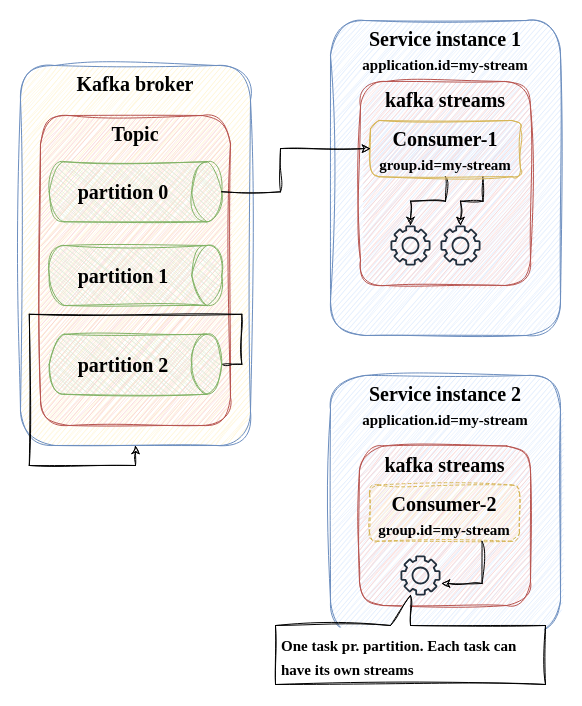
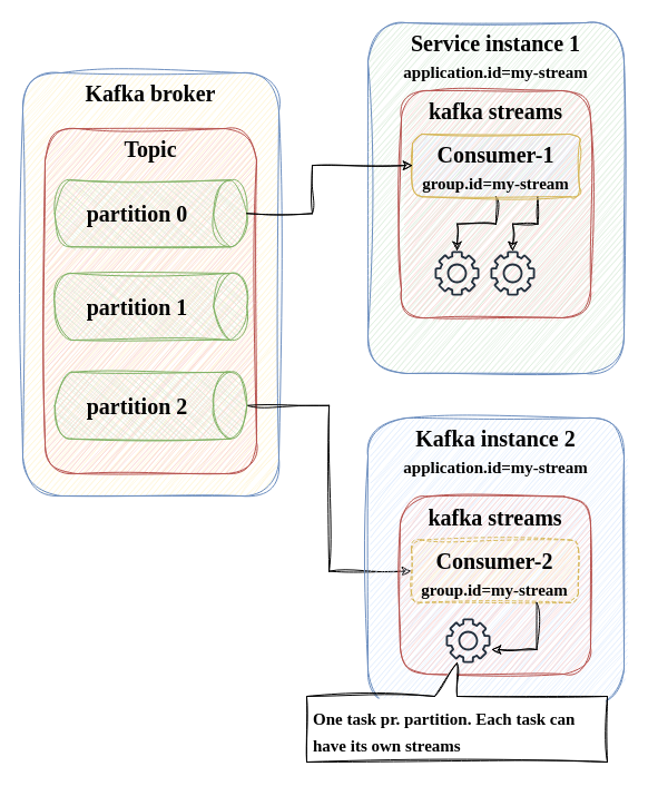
  <mxCell id="0" />
  <mxCell id="1" parent="0" />
  <mxCell id="2" value="&lt;b&gt;Kafka broker&lt;/b&gt;" style="rounded=1;whiteSpace=wrap;html=1;sketch=1;hachureGap=4;jiggle=2;curveFitting=1;fontFamily=Architects Daughter;fontSource=https%3A%2F%2Ffonts.googleapis.com%2Fcss%3Ffamily%3DArchitects%2BDaughter;fontSize=20;verticalAlign=top;fillColor=#fff2cc;strokeColor=#6c8ebf;" vertex="1" parent="1"><mxGeometry x="20" y="65" width="230" height="380" as="geometry" /></mxCell>
  <mxCell id="3" value="&lt;b&gt;Topic&lt;/b&gt;" style="rounded=1;whiteSpace=wrap;html=1;sketch=1;hachureGap=4;jiggle=2;curveFitting=1;fontFamily=Architects Daughter;fontSource=https%3A%2F%2Ffonts.googleapis.com%2Fcss%3Ffamily%3DArchitects%2BDaughter;fontSize=20;verticalAlign=top;fillColor=#f8cecc;strokeColor=#b85450;" vertex="1" parent="1"><mxGeometry x="40" y="115" width="190" height="310" as="geometry" /></mxCell>
  <mxCell id="4" value="partition 0" style="shape=cylinder3;whiteSpace=wrap;html=1;boundedLbl=1;backgroundOutline=1;size=15;sketch=1;hachureGap=4;jiggle=2;curveFitting=1;fontFamily=Architects Daughter;fontSource=https%3A%2F%2Ffonts.googleapis.com%2Fcss%3Ffamily%3DArchitects%2BDaughter;fontSize=20;rotation=90;horizontal=0;fillColor=#d5e8d4;strokeColor=#82b366;fontStyle=1" vertex="1" parent="1"><mxGeometry x="105" y="105" width="60" height="172.5" as="geometry" /></mxCell>
  <mxCell id="5" value="partition 1" style="shape=cylinder3;whiteSpace=wrap;html=1;boundedLbl=1;backgroundOutline=1;size=15;sketch=1;hachureGap=4;jiggle=2;curveFitting=1;fontFamily=Architects Daughter;fontSource=https%3A%2F%2Ffonts.googleapis.com%2Fcss%3Ffamily%3DArchitects%2BDaughter;fontSize=20;rotation=90;horizontal=0;fillColor=#d5e8d4;strokeColor=#82b366;fontStyle=1" vertex="1" parent="1"><mxGeometry x="105" y="188.75" width="60" height="172.5" as="geometry" /></mxCell>
- <mxCell id="6" style="edgeStyle=orthogonalEdgeStyle;rounded=0;sketch=1;hachureGap=4;jiggle=2;curveFitting=1;orthogonalLoop=1;jettySize=auto;html=1;exitX=0.5;exitY=0;exitDx=0;exitDy=0;exitPerimeter=0;fontFamily=Architects Daughter;fontSource=https%3A%2F%2Ffonts.googleapis.com%2Fcss%3Ffamily%3DArchitects%2BDaughter;fontSize=16;" edge="1" parent="1" source="7" target="2"><mxGeometry relative="1" as="geometry" /></mxCell>
+ <mxCell id="6" style="edgeStyle=orthogonalEdgeStyle;rounded=0;sketch=1;hachureGap=4;jiggle=2;curveFitting=1;orthogonalLoop=1;jettySize=auto;html=1;exitX=0.5;exitY=0;exitDx=0;exitDy=0;exitPerimeter=0;entryX=0;entryY=0.5;entryDx=0;entryDy=0;fontFamily=Architects Daughter;fontSource=https%3A%2F%2Ffonts.googleapis.com%2Fcss%3Ffamily%3DArchitects%2BDaughter;fontSize=16;" edge="1" parent="1" source="7" target="15"><mxGeometry relative="1" as="geometry" /></mxCell>
  <mxCell id="7" value="partition 2" style="shape=cylinder3;whiteSpace=wrap;html=1;boundedLbl=1;backgroundOutline=1;size=15;sketch=1;hachureGap=4;jiggle=2;curveFitting=1;fontFamily=Architects Daughter;fontSource=https%3A%2F%2Ffonts.googleapis.com%2Fcss%3Ffamily%3DArchitects%2BDaughter;fontSize=20;rotation=90;horizontal=0;fillColor=#d5e8d4;strokeColor=#82b366;fontStyle=1" vertex="1" parent="1"><mxGeometry x="105" y="277.5" width="60" height="172.5" as="geometry" /></mxCell>
- <mxCell id="8" value="&lt;b&gt;Service instance 1&lt;br&gt;&lt;font style=&quot;font-size: 15px;&quot;&gt;application.id=my-stream&lt;/font&gt;&lt;br&gt;&lt;/b&gt;" style="rounded=1;whiteSpace=wrap;html=1;sketch=1;hachureGap=4;jiggle=2;curveFitting=1;fontFamily=Architects Daughter;fontSource=https%3A%2F%2Ffonts.googleapis.com%2Fcss%3Ffamily%3DArchitects%2BDaughter;fontSize=20;verticalAlign=top;fillColor=#dae8fc;strokeColor=#6c8ebf;" vertex="1" parent="1"><mxGeometry x="330" y="20" width="230" height="315" as="geometry" /></mxCell>
+ <mxCell id="8" value="&lt;b&gt;Service instance 1&lt;br&gt;&lt;font style=&quot;font-size: 15px;&quot;&gt;application.id=my-stream&lt;/font&gt;&lt;br&gt;&lt;/b&gt;" style="rounded=1;whiteSpace=wrap;html=1;sketch=1;hachureGap=4;jiggle=2;curveFitting=1;fontFamily=Architects Daughter;fontSource=https%3A%2F%2Ffonts.googleapis.com%2Fcss%3Ffamily%3DArchitects%2BDaughter;fontSize=20;verticalAlign=top;fillColor=#d5e8d4;strokeColor=#6c8ebf;" vertex="1" parent="1"><mxGeometry x="330" y="20" width="230" height="315" as="geometry" /></mxCell>
  <mxCell id="9" value="&lt;b&gt;kafka streams&lt;/b&gt;" style="rounded=1;whiteSpace=wrap;html=1;sketch=1;hachureGap=4;jiggle=2;curveFitting=1;fontFamily=Architects Daughter;fontSource=https%3A%2F%2Ffonts.googleapis.com%2Fcss%3Ffamily%3DArchitects%2BDaughter;fontSize=20;verticalAlign=top;fillColor=#f8cecc;strokeColor=#b85450;" vertex="1" parent="1"><mxGeometry x="360" y="81" width="170" height="204" as="geometry" /></mxCell>
  <mxCell id="10" style="edgeStyle=orthogonalEdgeStyle;rounded=0;sketch=1;hachureGap=4;jiggle=2;curveFitting=1;orthogonalLoop=1;jettySize=auto;html=1;exitX=0.5;exitY=1;exitDx=0;exitDy=0;fontFamily=Architects Daughter;fontSource=https%3A%2F%2Ffonts.googleapis.com%2Fcss%3Ffamily%3DArchitects%2BDaughter;fontSize=16;" edge="1" parent="1" source="12" target="18"><mxGeometry relative="1" as="geometry" /></mxCell>
  <mxCell id="11" style="edgeStyle=orthogonalEdgeStyle;rounded=0;sketch=1;hachureGap=4;jiggle=2;curveFitting=1;orthogonalLoop=1;jettySize=auto;html=1;exitX=0.75;exitY=1;exitDx=0;exitDy=0;fontFamily=Architects Daughter;fontSource=https%3A%2F%2Ffonts.googleapis.com%2Fcss%3Ffamily%3DArchitects%2BDaughter;fontSize=16;" edge="1" parent="1" source="12" target="19"><mxGeometry relative="1" as="geometry" /></mxCell>
  <mxCell id="12" value="&lt;b&gt;Consumer-1&lt;br&gt;&lt;font style=&quot;font-size: 15px;&quot;&gt;group.id=my-stream&lt;/font&gt;&lt;br&gt;&lt;/b&gt;" style="rounded=1;whiteSpace=wrap;html=1;sketch=1;hachureGap=4;jiggle=2;curveFitting=1;fontFamily=Architects Daughter;fontSource=https%3A%2F%2Ffonts.googleapis.com%2Fcss%3Ffamily%3DArchitects%2BDaughter;fontSize=20;verticalAlign=top;fillColor=#dae8fc;strokeColor=#d6b656;" vertex="1" parent="1"><mxGeometry x="370" y="120" width="150" height="56.25" as="geometry" /></mxCell>
- <mxCell id="13" value="&lt;b&gt;Service instance 2&lt;br&gt;&lt;font style=&quot;font-size: 15px;&quot;&gt;application.id=my-stream&lt;/font&gt;&lt;br&gt;&lt;/b&gt;" style="rounded=1;whiteSpace=wrap;html=1;sketch=1;hachureGap=4;jiggle=2;curveFitting=1;fontFamily=Architects Daughter;fontSource=https%3A%2F%2Ffonts.googleapis.com%2Fcss%3Ffamily%3DArchitects%2BDaughter;fontSize=20;verticalAlign=top;fillColor=#dae8fc;strokeColor=#6c8ebf;" vertex="1" parent="1"><mxGeometry x="330" y="375" width="230" height="260" as="geometry" /></mxCell>
+ <mxCell id="13" value="&lt;b&gt;Kafka instance 2&lt;br&gt;&lt;font style=&quot;font-size: 15px;&quot;&gt;application.id=my-stream&lt;/font&gt;&lt;br&gt;&lt;/b&gt;" style="rounded=1;whiteSpace=wrap;html=1;sketch=1;hachureGap=4;jiggle=2;curveFitting=1;fontFamily=Architects Daughter;fontSource=https%3A%2F%2Ffonts.googleapis.com%2Fcss%3Ffamily%3DArchitects%2BDaughter;fontSize=20;verticalAlign=top;fillColor=#dae8fc;strokeColor=#6c8ebf;" vertex="1" parent="1"><mxGeometry x="330" y="375" width="230" height="260" as="geometry" /></mxCell>
  <mxCell id="14" value="&lt;b&gt;kafka streams&lt;/b&gt;" style="rounded=1;whiteSpace=wrap;html=1;sketch=1;hachureGap=4;jiggle=2;curveFitting=1;fontFamily=Architects Daughter;fontSource=https%3A%2F%2Ffonts.googleapis.com%2Fcss%3Ffamily%3DArchitects%2BDaughter;fontSize=20;verticalAlign=top;fillColor=#f8cecc;strokeColor=#b85450;" vertex="1" parent="1"><mxGeometry x="359" y="445.5" width="171" height="159.5" as="geometry" /></mxCell>
  <mxCell id="15" value="&lt;b&gt;Consumer-2&lt;br&gt;&lt;font style=&quot;font-size: 15px;&quot;&gt;group.id=my-stream&lt;/font&gt;&lt;br&gt;&lt;/b&gt;" style="rounded=1;whiteSpace=wrap;html=1;sketch=1;hachureGap=4;jiggle=2;curveFitting=1;fontFamily=Architects Daughter;fontSource=https%3A%2F%2Ffonts.googleapis.com%2Fcss%3Ffamily%3DArchitects%2BDaughter;fontSize=20;verticalAlign=top;fillColor=#fff2cc;strokeColor=#d6b656;dashed=1;" vertex="1" parent="1"><mxGeometry x="369" y="484.5" width="150" height="56.25" as="geometry" /></mxCell>
  <mxCell id="16" style="edgeStyle=orthogonalEdgeStyle;rounded=0;sketch=1;hachureGap=4;jiggle=2;curveFitting=1;orthogonalLoop=1;jettySize=auto;html=1;exitX=0.5;exitY=0;exitDx=0;exitDy=0;exitPerimeter=0;entryX=0;entryY=0.5;entryDx=0;entryDy=0;fontFamily=Architects Daughter;fontSource=https%3A%2F%2Ffonts.googleapis.com%2Fcss%3Ffamily%3DArchitects%2BDaughter;fontSize=16;" edge="1" parent="1" source="4" target="12"><mxGeometry relative="1" as="geometry"><Array as="points"><mxPoint x="280" y="191" /><mxPoint x="280" y="148" /></Array></mxGeometry></mxCell>
  <mxCell id="17" value="" style="sketch=0;outlineConnect=0;fontColor=#232F3E;gradientColor=none;fillColor=#232F3D;strokeColor=none;dashed=0;verticalLabelPosition=bottom;verticalAlign=top;align=center;html=1;fontSize=12;fontStyle=0;aspect=fixed;pointerEvents=1;shape=mxgraph.aws4.gear;hachureGap=4;jiggle=2;curveFitting=1;fontFamily=Architects Daughter;fontSource=https%3A%2F%2Ffonts.googleapis.com%2Fcss%3Ffamily%3DArchitects%2BDaughter;" vertex="1" parent="1"><mxGeometry x="400" y="555" width="40" height="40" as="geometry" /></mxCell>
  <mxCell id="18" value="" style="sketch=0;outlineConnect=0;fontColor=#232F3E;gradientColor=none;fillColor=#232F3D;strokeColor=none;dashed=0;verticalLabelPosition=bottom;verticalAlign=top;align=center;html=1;fontSize=12;fontStyle=0;aspect=fixed;pointerEvents=1;shape=mxgraph.aws4.gear;hachureGap=4;jiggle=2;curveFitting=1;fontFamily=Architects Daughter;fontSource=https%3A%2F%2Ffonts.googleapis.com%2Fcss%3Ffamily%3DArchitects%2BDaughter;" vertex="1" parent="1"><mxGeometry x="390" y="225" width="40" height="40" as="geometry" /></mxCell>
  <mxCell id="19" value="" style="sketch=0;outlineConnect=0;fontColor=#232F3E;gradientColor=none;fillColor=#232F3D;strokeColor=none;dashed=0;verticalLabelPosition=bottom;verticalAlign=top;align=center;html=1;fontSize=12;fontStyle=0;aspect=fixed;pointerEvents=1;shape=mxgraph.aws4.gear;hachureGap=4;jiggle=2;curveFitting=1;fontFamily=Architects Daughter;fontSource=https%3A%2F%2Ffonts.googleapis.com%2Fcss%3Ffamily%3DArchitects%2BDaughter;" vertex="1" parent="1"><mxGeometry x="440" y="225" width="40" height="40" as="geometry" /></mxCell>
  <mxCell id="20" style="edgeStyle=orthogonalEdgeStyle;rounded=0;sketch=1;hachureGap=4;jiggle=2;curveFitting=1;orthogonalLoop=1;jettySize=auto;html=1;exitX=0.75;exitY=1;exitDx=0;exitDy=0;entryX=1.025;entryY=0.7;entryDx=0;entryDy=0;entryPerimeter=0;fontFamily=Architects Daughter;fontSource=https%3A%2F%2Ffonts.googleapis.com%2Fcss%3Ffamily%3DArchitects%2BDaughter;fontSize=16;" edge="1" parent="1" source="15" target="17"><mxGeometry relative="1" as="geometry" /></mxCell>
  <mxCell id="21" value="&lt;div style=&quot;text-align: left;&quot;&gt;&lt;b style=&quot;background-color: initial; font-size: 15px;&quot;&gt;One task pr. partition.&amp;nbsp;Each task can have&amp;nbsp;its own streams&amp;nbsp;&lt;/b&gt;&lt;/div&gt;" style="shape=callout;whiteSpace=wrap;html=1;perimeter=calloutPerimeter;sketch=1;hachureGap=4;jiggle=2;curveFitting=1;fontFamily=Architects Daughter;fontSource=https%3A%2F%2Ffonts.googleapis.com%2Fcss%3Ffamily%3DArchitects%2BDaughter;fontSize=20;flipH=1;flipV=1;spacingLeft=5;" vertex="1" parent="1"><mxGeometry x="275" y="595" width="270" height="89" as="geometry" /></mxCell>
